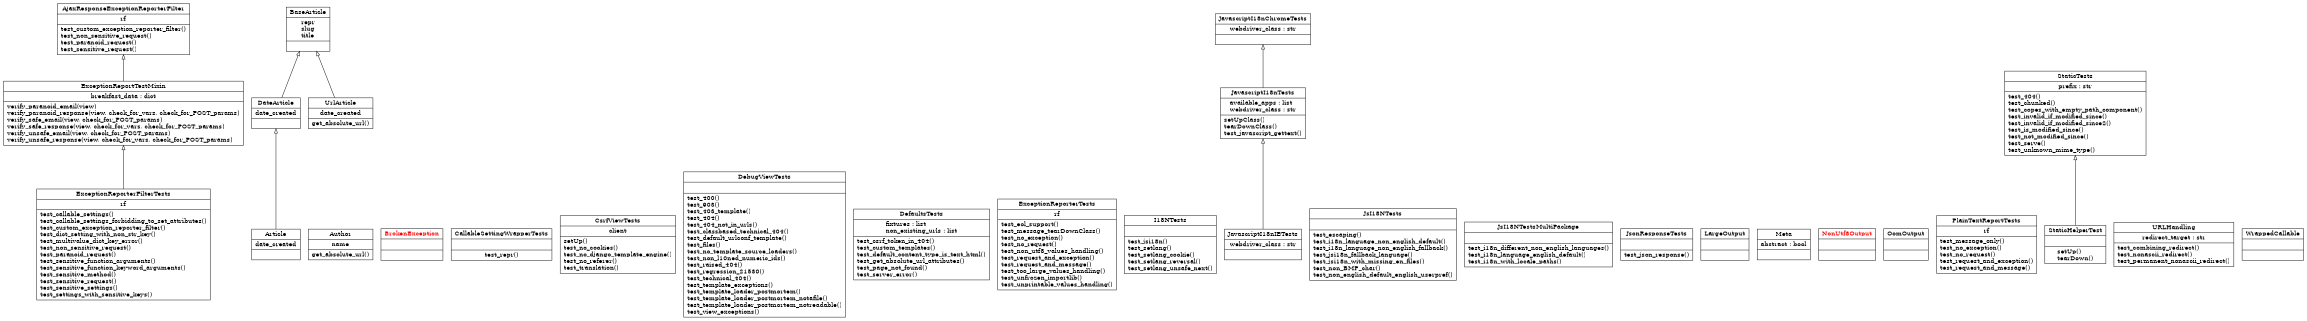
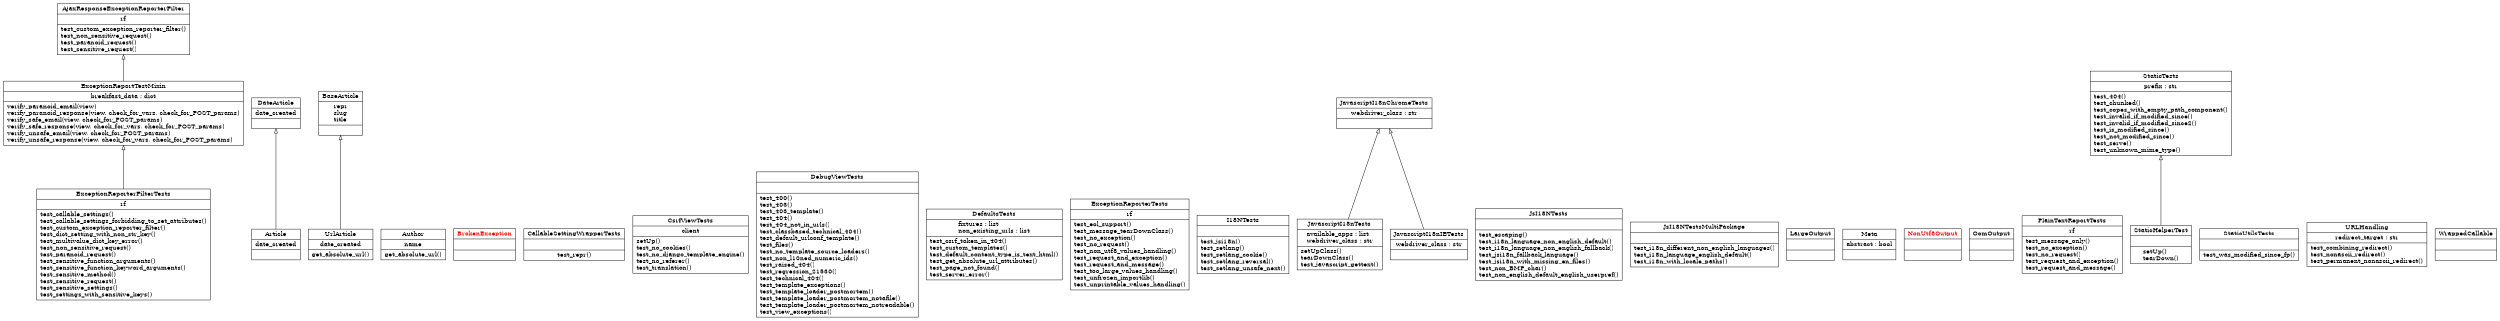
  digraph {
    rankdir=BT
    node [color=black fontcolor=black shape=record style=solid]
    edge [arrowhead=empty arrowtail=none]
    n1 [label=<{AjaxResponseExceptionReporterFilter|rf<br ALIGN="LEFT"/>|test_custom_exception_reporter_filter()<br ALIGN="LEFT"/>test_non_sensitive_request()<br ALIGN="LEFT"/>test_paranoid_request()<br ALIGN="LEFT"/>test_sensitive_request()<br ALIGN="LEFT"/>}>]
    n2 [label=<{ExceptionReportTestMixin|breakfast_data : dict<br ALIGN="LEFT"/>|verify_paranoid_email(view)<br ALIGN="LEFT"/>verify_paranoid_response(view, check_for_vars, check_for_POST_params)<br ALIGN="LEFT"/>verify_safe_email(view, check_for_POST_params)<br ALIGN="LEFT"/>verify_safe_response(view, check_for_vars, check_for_POST_params)<br ALIGN="LEFT"/>verify_unsafe_email(view, check_for_POST_params)<br ALIGN="LEFT"/>verify_unsafe_response(view, check_for_vars, check_for_POST_params)<br ALIGN="LEFT"/>}>]
    n3 [label=<{Article|date_created<br ALIGN="LEFT"/>|}>]
    n4 [label=<{DateArticle|date_created<br ALIGN="LEFT"/>|}>]
    n5 [label=<{BaseArticle|repr<br ALIGN="LEFT"/>slug<br ALIGN="LEFT"/>title<br ALIGN="LEFT"/>|}>]
    n6 [label=<{Author|name<br ALIGN="LEFT"/>|get_absolute_url()<br ALIGN="LEFT"/>}>]
    n7 [fontcolor=red label=<{BrokenException|<br ALIGN="LEFT"/>|}>]
    n8 [label=<{CallableSettingWrapperTests|<br ALIGN="LEFT"/>|test_repr()<br ALIGN="LEFT"/>}>]
    n9 [label=<{CsrfViewTests|client<br ALIGN="LEFT"/>|setUp()<br ALIGN="LEFT"/>test_no_cookies()<br ALIGN="LEFT"/>test_no_django_template_engine()<br ALIGN="LEFT"/>test_no_referer()<br ALIGN="LEFT"/>test_translation()<br ALIGN="LEFT"/>}>]
-   n10 [label=<{DebugViewTests|<br ALIGN="LEFT"/>|test_400()<br ALIGN="LEFT"/>test_903()<br ALIGN="LEFT"/>test_403_template()<br ALIGN="LEFT"/>test_404()<br ALIGN="LEFT"/>test_404_not_in_urls()<br ALIGN="LEFT"/>test_classbased_technical_404()<br ALIGN="LEFT"/>test_default_urlconf_template()<br ALIGN="LEFT"/>test_files()<br ALIGN="LEFT"/>test_no_template_source_loaders()<br ALIGN="LEFT"/>test_non_l10ned_numeric_ids()<br ALIGN="LEFT"/>test_raised_404()<br ALIGN="LEFT"/>test_regression_21530()<br ALIGN="LEFT"/>test_technical_404()<br ALIGN="LEFT"/>test_template_exceptions()<br ALIGN="LEFT"/>test_template_loader_postmortem()<br ALIGN="LEFT"/>test_template_loader_postmortem_notafile()<br ALIGN="LEFT"/>test_template_loader_postmortem_notreadable()<br ALIGN="LEFT"/>test_view_exceptions()<br ALIGN="LEFT"/>}>]
+   n10 [label=<{DebugViewTests|<br ALIGN="LEFT"/>|test_400()<br ALIGN="LEFT"/>test_403()<br ALIGN="LEFT"/>test_403_template()<br ALIGN="LEFT"/>test_404()<br ALIGN="LEFT"/>test_404_not_in_urls()<br ALIGN="LEFT"/>test_classbased_technical_404()<br ALIGN="LEFT"/>test_default_urlconf_template()<br ALIGN="LEFT"/>test_files()<br ALIGN="LEFT"/>test_no_template_source_loaders()<br ALIGN="LEFT"/>test_non_l10ned_numeric_ids()<br ALIGN="LEFT"/>test_raised_404()<br ALIGN="LEFT"/>test_regression_21530()<br ALIGN="LEFT"/>test_technical_404()<br ALIGN="LEFT"/>test_template_exceptions()<br ALIGN="LEFT"/>test_template_loader_postmortem()<br ALIGN="LEFT"/>test_template_loader_postmortem_notafile()<br ALIGN="LEFT"/>test_template_loader_postmortem_notreadable()<br ALIGN="LEFT"/>test_view_exceptions()<br ALIGN="LEFT"/>}>]
    n11 [label=<{DefaultsTests|fixtures : list<br ALIGN="LEFT"/>non_existing_urls : list<br ALIGN="LEFT"/>|test_csrf_token_in_404()<br ALIGN="LEFT"/>test_custom_templates()<br ALIGN="LEFT"/>test_default_content_type_is_text_html()<br ALIGN="LEFT"/>test_get_absolute_url_attributes()<br ALIGN="LEFT"/>test_page_not_found()<br ALIGN="LEFT"/>test_server_error()<br ALIGN="LEFT"/>}>]
    n12 [label=<{ExceptionReporterFilterTests|rf<br ALIGN="LEFT"/>|test_callable_settings()<br ALIGN="LEFT"/>test_callable_settings_forbidding_to_set_attributes()<br ALIGN="LEFT"/>test_custom_exception_reporter_filter()<br ALIGN="LEFT"/>test_dict_setting_with_non_str_key()<br ALIGN="LEFT"/>test_multivalue_dict_key_error()<br ALIGN="LEFT"/>test_non_sensitive_request()<br ALIGN="LEFT"/>test_paranoid_request()<br ALIGN="LEFT"/>test_sensitive_function_arguments()<br ALIGN="LEFT"/>test_sensitive_function_keyword_arguments()<br ALIGN="LEFT"/>test_sensitive_method()<br ALIGN="LEFT"/>test_sensitive_request()<br ALIGN="LEFT"/>test_sensitive_settings()<br ALIGN="LEFT"/>test_settings_with_sensitive_keys()<br ALIGN="LEFT"/>}>]
    n13 [label=<{ExceptionReporterTests|rf<br ALIGN="LEFT"/>|test_eol_support()<br ALIGN="LEFT"/>test_message_tearDownClass()<br ALIGN="LEFT"/>test_no_exception()<br ALIGN="LEFT"/>test_no_request()<br ALIGN="LEFT"/>test_non_utf8_values_handling()<br ALIGN="LEFT"/>test_request_and_exception()<br ALIGN="LEFT"/>test_request_and_message()<br ALIGN="LEFT"/>test_too_large_values_handling()<br ALIGN="LEFT"/>test_unfrozen_importlib()<br ALIGN="LEFT"/>test_unprintable_values_handling()<br ALIGN="LEFT"/>}>]
    n14 [label=<{I18NTests|<br ALIGN="LEFT"/>|test_jsi18n()<br ALIGN="LEFT"/>test_setlang()<br ALIGN="LEFT"/>test_setlang_cookie()<br ALIGN="LEFT"/>test_setlang_reversal()<br ALIGN="LEFT"/>test_setlang_unsafe_next()<br ALIGN="LEFT"/>}>]
    n15 [label=<{JavascriptI18nChromeTests|webdriver_class : str<br ALIGN="LEFT"/>|}>]
    n16 [label=<{JavascriptI18nTests|available_apps : list<br ALIGN="LEFT"/>webdriver_class : str<br ALIGN="LEFT"/>|setUpClass()<br ALIGN="LEFT"/>tearDownClass()<br ALIGN="LEFT"/>test_javascript_gettext()<br ALIGN="LEFT"/>}>]
    n17 [label=<{JavascriptI18nIETests|webdriver_class : str<br ALIGN="LEFT"/>|}>]
    n18 [label=<{JsI18NTests|<br ALIGN="LEFT"/>|test_escaping()<br ALIGN="LEFT"/>test_i18n_language_non_english_default()<br ALIGN="LEFT"/>test_i18n_language_non_english_fallback()<br ALIGN="LEFT"/>test_jsi18n_fallback_language()<br ALIGN="LEFT"/>test_jsi18n_with_missing_en_files()<br ALIGN="LEFT"/>test_non_BMP_char()<br ALIGN="LEFT"/>test_non_english_default_english_userpref()<br ALIGN="LEFT"/>}>]
    n19 [label=<{JsI18NTestsMultiPackage|<br ALIGN="LEFT"/>|test_i18n_different_non_english_languages()<br ALIGN="LEFT"/>test_i18n_language_english_default()<br ALIGN="LEFT"/>test_i18n_with_locale_paths()<br ALIGN="LEFT"/>}>]
-   n20 [label=<{JsonResponseTests|<br ALIGN="LEFT"/>|test_json_response()<br ALIGN="LEFT"/>}>]
    n21 [label=<{LargeOutput|<br ALIGN="LEFT"/>|}>]
    n22 [label=<{Meta|abstract : bool<br ALIGN="LEFT"/>|}>]
    n23 [fontcolor=red label=<{NonUtf8Output|<br ALIGN="LEFT"/>|}>]
    n24 [label=<{OomOutput|<br ALIGN="LEFT"/>|}>]
    n25 [label=<{PlainTextReportTests|rf<br ALIGN="LEFT"/>|test_message_only()<br ALIGN="LEFT"/>test_no_exception()<br ALIGN="LEFT"/>test_no_request()<br ALIGN="LEFT"/>test_request_and_exception()<br ALIGN="LEFT"/>test_request_and_message()<br ALIGN="LEFT"/>}>]
    n26 [label=<{StaticHelperTest|<br ALIGN="LEFT"/>|setUp()<br ALIGN="LEFT"/>tearDown()<br ALIGN="LEFT"/>}>]
    n27 [label=<{StaticTests|prefix : str<br ALIGN="LEFT"/>|test_404()<br ALIGN="LEFT"/>test_chunked()<br ALIGN="LEFT"/>test_copes_with_empty_path_component()<br ALIGN="LEFT"/>test_invalid_if_modified_since()<br ALIGN="LEFT"/>test_invalid_if_modified_since2()<br ALIGN="LEFT"/>test_is_modified_since()<br ALIGN="LEFT"/>test_not_modified_since()<br ALIGN="LEFT"/>test_serve()<br ALIGN="LEFT"/>test_unknown_mime_type()<br ALIGN="LEFT"/>}>]
+   n28 [label=<{StaticUtilsTests|<br ALIGN="LEFT"/>|test_was_modified_since_fp()<br ALIGN="LEFT"/>}>]
    n29 [label=<{URLHandling|redirect_target : str<br ALIGN="LEFT"/>|test_combining_redirect()<br ALIGN="LEFT"/>test_nonascii_redirect()<br ALIGN="LEFT"/>test_permanent_nonascii_redirect()<br ALIGN="LEFT"/>}>]
    n30 [label=<{UrlArticle|date_created<br ALIGN="LEFT"/>|get_absolute_url()<br ALIGN="LEFT"/>}>]
    n31 [label=<{WrappedCallable|<br ALIGN="LEFT"/>|}>]
    n2 -> n1
    n3 -> n4
-   n4 -> n5
    n12 -> n2
    n16 -> n15
-   n17 -> n16
+   n17 -> n15
    n26 -> n27
    n30 -> n5
  }
